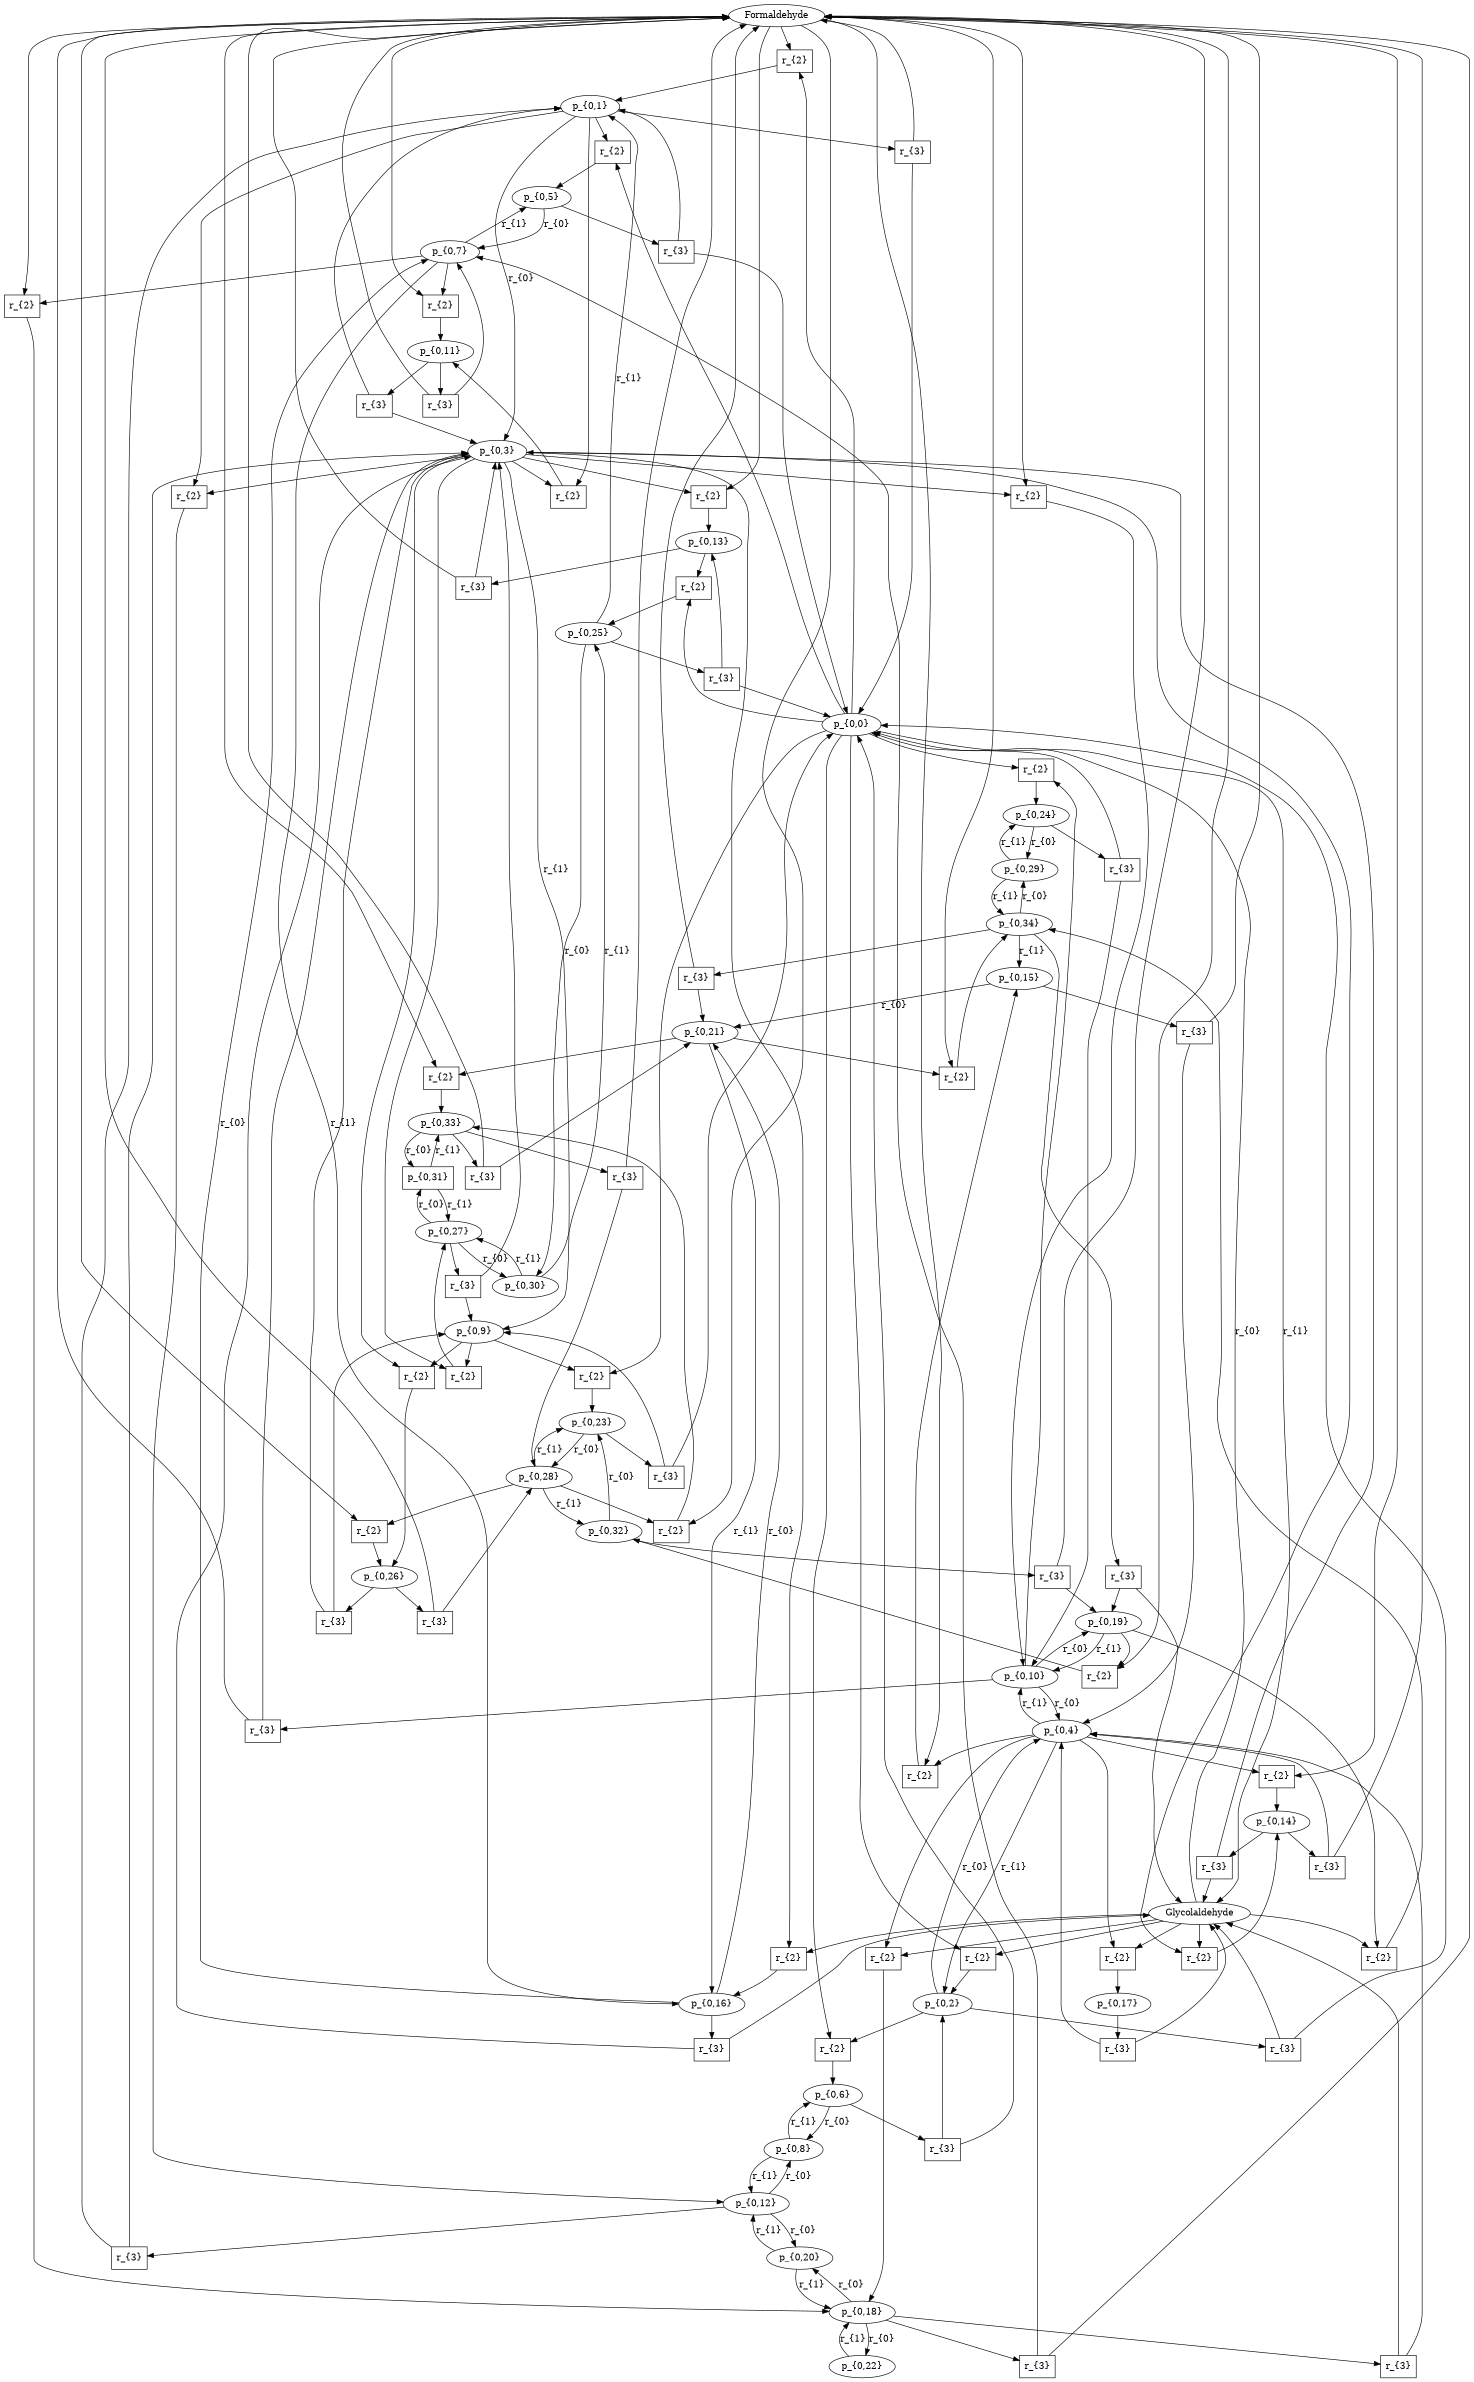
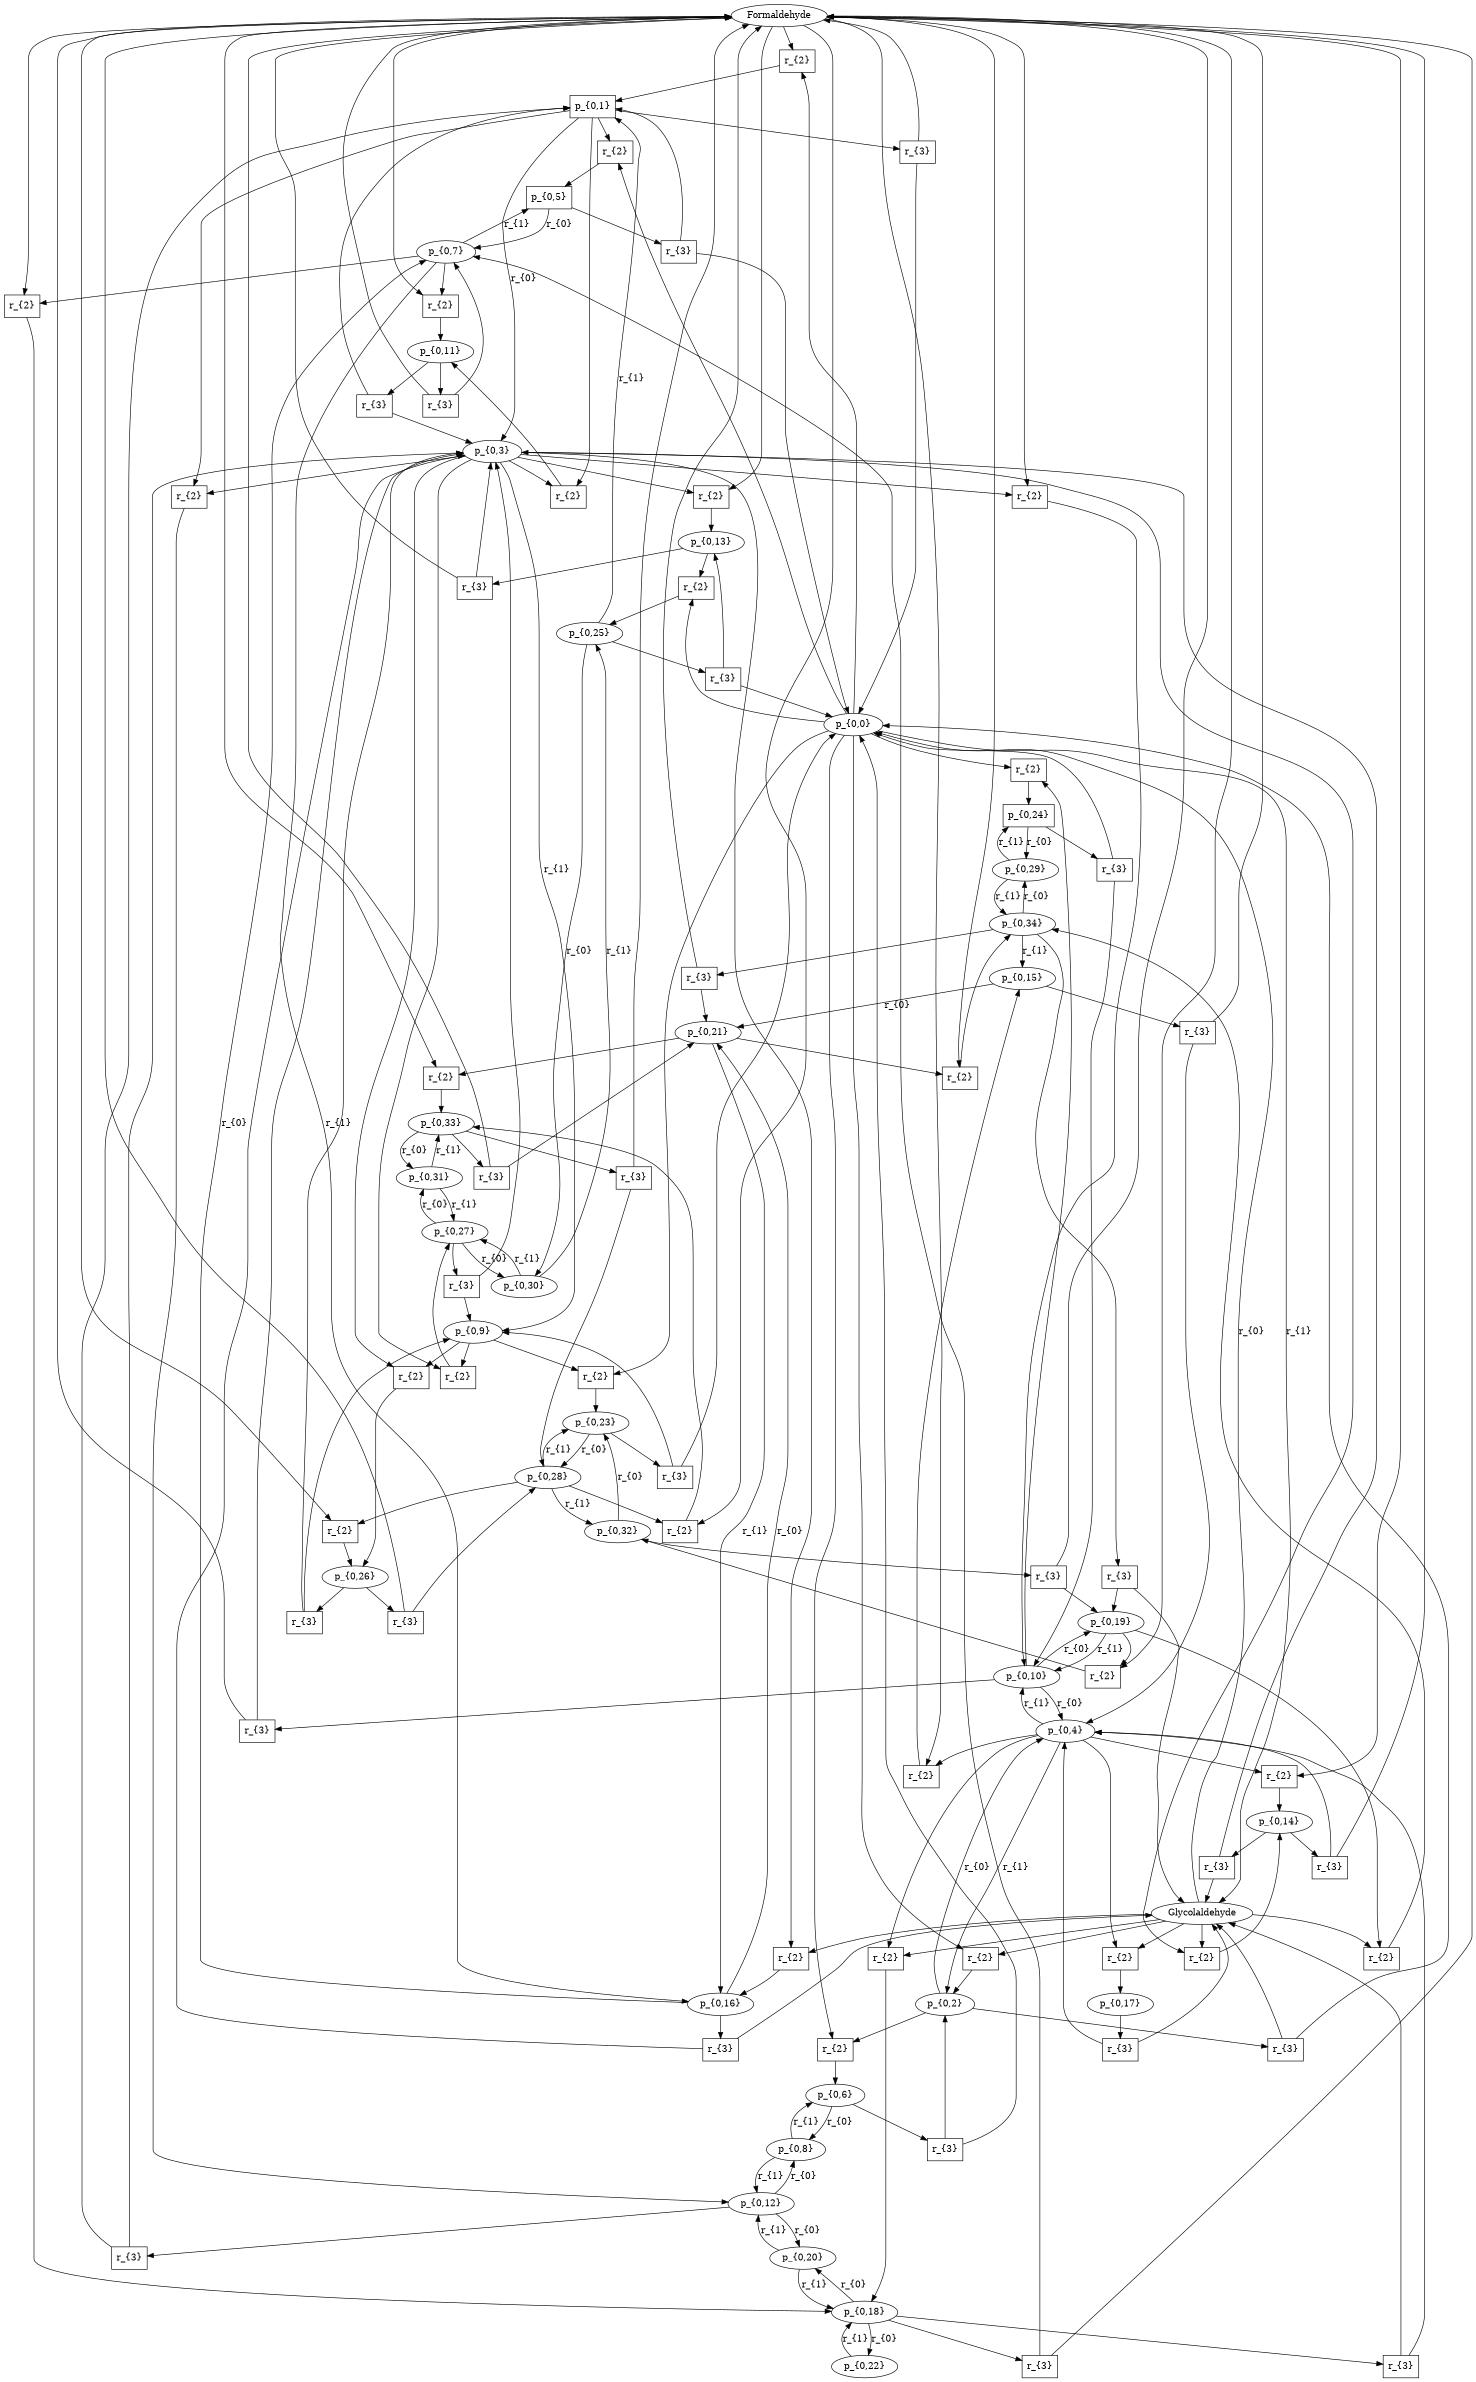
  digraph {
    node [shape=box]
    n1 [label=Formaldehyde shape=ellipse]
    n2 [label="r_{2}"]
    n3 [label="r_{2}"]
    n4 [label="r_{2}"]
    n5 [label="r_{2}"]
    n6 [label="r_{2}"]
    n7 [label="r_{2}"]
    n8 [label="r_{2}"]
    n9 [label="r_{2}"]
    n10 [label="r_{2}"]
    n11 [label="r_{2}"]
    n12 [label="r_{2}"]
    n13 [label="r_{2}"]
-   n14 [label="p_{0,1}" shape=ellipse]
+   n14 [label="p_{0,1}"]
    n15 [label="p_{0,13}" shape=ellipse]
    n16 [label="p_{0,10}" shape=ellipse]
    n17 [label="p_{0,14}" shape=ellipse]
    n18 [label="p_{0,15}" shape=ellipse]
    n19 [label="p_{0,11}" shape=ellipse]
    n20 [label="p_{0,18}" shape=ellipse]
    n21 [label="p_{0,32}" shape=ellipse]
    n22 [label="p_{0,33}" shape=ellipse]
    n23 [label="p_{0,34}" shape=ellipse]
    n24 [label="p_{0,26}" shape=ellipse]
    n25 [label=Glycolaldehyde shape=ellipse]
    n26 [label="p_{0,0}" shape=ellipse]
    n27 [label="r_{2}"]
    n28 [label="r_{2}"]
    n29 [label="r_{2}"]
    n30 [label="r_{2}"]
    n31 [label="r_{2}"]
    n32 [label="r_{2}"]
    n33 [label="r_{2}"]
    n34 [label="r_{2}"]
    n35 [label="r_{2}"]
    n36 [label="r_{2}"]
    n37 [label="r_{2}"]
    n38 [label="p_{0,2}" shape=ellipse]
    n39 [label="p_{0,16}" shape=ellipse]
    n40 [label="p_{0,17}" shape=ellipse]
-   n41 [label="p_{0,5}" shape=ellipse]
+   n41 [label="p_{0,5}"]
    n42 [label="p_{0,6}" shape=ellipse]
    n43 [label="p_{0,23}" shape=ellipse]
-   n44 [label="p_{0,24}" shape=ellipse]
+   n44 [label="p_{0,24}"]
    n45 [label="p_{0,25}" shape=ellipse]
    n46 [label="p_{0,3}" shape=ellipse]
    n47 [label="r_{3}"]
    n48 [label="r_{2}"]
    n49 [label="r_{2}"]
    n50 [label="p_{0,9}" shape=ellipse]
    n51 [label="r_{2}"]
    n52 [label="r_{2}"]
    n53 [label="p_{0,12}" shape=ellipse]
    n54 [label="p_{0,4}" shape=ellipse]
    n55 [label="r_{3}"]
    n56 [label="p_{0,27}" shape=ellipse]
    n57 [label="p_{0,19}" shape=ellipse]
    n58 [label="r_{3}"]
    n59 [label="p_{0,7}" shape=ellipse]
    n60 [label="r_{3}"]
    n61 [label="p_{0,8}" shape=ellipse]
    n62 [label="r_{3}"]
    n63 [label="p_{0,21}" shape=ellipse]
    n64 [label="r_{3}"]
    n65 [label="p_{0,20}" shape=ellipse]
    n66 [label="r_{3}"]
    n67 [label="r_{3}"]
    n68 [label="r_{3}"]
    n69 [label="r_{3}"]
    n70 [label="r_{3}"]
    n71 [label="r_{3}"]
    n72 [label="r_{3}"]
    n73 [label="r_{3}"]
    n74 [label="p_{0,22}" shape=ellipse]
    n75 [label="r_{3}"]
    n76 [label="r_{3}"]
    n77 [label="p_{0,28}" shape=ellipse]
    n78 [label="r_{3}"]
    n79 [label="p_{0,29}" shape=ellipse]
    n80 [label="r_{3}"]
    n81 [label="p_{0,30}" shape=ellipse]
    n82 [label="r_{3}"]
    n83 [label="r_{3}"]
    n84 [label="r_{3}"]
-   n85 [label="p_{0,31}"]
+   n85 [label="p_{0,31}" shape=ellipse]
    n86 [label="r_{3}"]
    n87 [label="r_{3}"]
    n88 [label="r_{3}"]
    n89 [label="r_{3}"]
    n90 [label="r_{3}"]
    n91 [label="r_{3}"]
    n1 -> n2
    n1 -> n3
    n1 -> n4
    n1 -> n5
    n1 -> n6
    n1 -> n7
    n1 -> n8
    n1 -> n9
    n1 -> n10
    n1 -> n11
    n1 -> n12
    n1 -> n13
    n2 -> n14
    n3 -> n15
    n4 -> n16
    n5 -> n17
    n6 -> n18
    n7 -> n19
    n8 -> n20
    n9 -> n21
    n10 -> n22
    n11 -> n23
    n12 -> n24
    n13 -> n22
    n14 -> n33
    n14 -> n46 [label="r_{0}"]
    n14 -> n47
    n14 -> n48
    n14 -> n49
    n15 -> n37
    n15 -> n69
    n16 -> n36
    n16 -> n54 [label="r_{0}"]
    n16 -> n57 [label="r_{0}"]
    n16 -> n58
    n17 -> n70
    n17 -> n71
    n18 -> n63 [label="r_{0}"]
    n18 -> n72
    n19 -> n67
    n19 -> n68
    n20 -> n65 [label="r_{0}"]
    n20 -> n74 [label="r_{0}"]
    n20 -> n75
    n20 -> n76
    n21 -> n43 [label="r_{0}"]
    n21 -> n87
    n22 -> n85 [label="r_{0}"]
    n22 -> n90
    n22 -> n91
    n23 -> n18 [label="r_{1}"]
    n23 -> n79 [label="r_{0}"]
    n23 -> n88
    n23 -> n89
    n24 -> n83
    n24 -> n84
    n25 -> n26 [label="r_{0}"]
    n25 -> n27
    n25 -> n28
    n25 -> n29
    n25 -> n30
    n25 -> n31
    n25 -> n32
    n26 -> n2
    n26 -> n25 [label="r_{1}"]
    n26 -> n27
    n26 -> n33
    n26 -> n34
    n26 -> n35
    n26 -> n36
    n26 -> n37
    n27 -> n38
    n28 -> n17
    n29 -> n39
    n30 -> n40
    n31 -> n20
    n32 -> n23
    n33 -> n41
    n34 -> n42
    n35 -> n43
    n36 -> n44
    n37 -> n45
    n38 -> n34
    n38 -> n54 [label="r_{0}"]
    n38 -> n55
    n39 -> n59 [label="r_{0}"]
    n39 -> n63 [label="r_{0}"]
    n39 -> n64
    n40 -> n73
    n41 -> n59 [label="r_{0}"]
    n41 -> n60
    n42 -> n61 [label="r_{0}"]
    n42 -> n62
    n43 -> n77 [label="r_{0}"]
    n43 -> n78
    n44 -> n79 [label="r_{0}"]
    n44 -> n80
    n45 -> n14 [label="r_{1}"]
    n45 -> n81 [label="r_{0}"]
    n45 -> n82
    n46 -> n3
    n46 -> n4
    n46 -> n28
    n46 -> n29
    n46 -> n48
    n46 -> n49
    n46 -> n50 [label="r_{1}"]
    n46 -> n51
    n46 -> n52
    n47 -> n1
    n47 -> n26
    n48 -> n19
    n49 -> n53
    n50 -> n35
    n50 -> n51
    n50 -> n52
    n51 -> n24
    n52 -> n56
    n53 -> n61 [label="r_{0}"]
    n53 -> n65 [label="r_{0}"]
    n53 -> n66
    n54 -> n5
    n54 -> n6
    n54 -> n16 [label="r_{1}"]
    n54 -> n30
    n54 -> n31
    n54 -> n38 [label="r_{1}"]
    n55 -> n25
    n55 -> n26
    n56 -> n81 [label="r_{0}"]
    n56 -> n85 [label="r_{0}"]
    n56 -> n86
    n57 -> n9
    n57 -> n16 [label="r_{1}"]
    n57 -> n32
    n58 -> n1
    n58 -> n46
    n59 -> n7
    n59 -> n8
    n59 -> n39 [label="r_{1}"]
    n59 -> n41 [label="r_{1}"]
    n60 -> n14
    n60 -> n26
    n61 -> n42 [label="r_{1}"]
    n61 -> n53 [label="r_{1}"]
    n62 -> n26
    n62 -> n38
    n63 -> n10
    n63 -> n11
    n63 -> n39 [label="r_{1}"]
    n64 -> n25
    n64 -> n46
    n65 -> n20 [label="r_{1}"]
    n65 -> n53 [label="r_{1}"]
    n66 -> n14
    n66 -> n46
    n67 -> n14
    n67 -> n46
    n68 -> n1
    n68 -> n59
    n69 -> n1
    n69 -> n46
    n70 -> n1
    n70 -> n54
    n71 -> n25
    n71 -> n46
    n72 -> n1
    n72 -> n54
    n73 -> n25
    n73 -> n54
    n74 -> n20 [label="r_{1}"]
    n75 -> n1
    n75 -> n59
    n76 -> n25
    n76 -> n54
    n77 -> n12
    n77 -> n13
    n77 -> n21 [label="r_{1}"]
    n77 -> n43 [label="r_{1}"]
    n78 -> n26
    n78 -> n50
    n79 -> n23 [label="r_{1}"]
    n79 -> n44 [label="r_{1}"]
    n80 -> n16
    n80 -> n26
    n81 -> n45 [label="r_{1}"]
    n81 -> n56 [label="r_{1}"]
    n82 -> n15
    n82 -> n26
    n83 -> n1
    n83 -> n77
    n84 -> n46
    n84 -> n50
    n85 -> n22 [label="r_{1}"]
    n85 -> n56 [label="r_{1}"]
    n86 -> n46
    n86 -> n50
    n87 -> n1
    n87 -> n57
    n88 -> n1
    n88 -> n63
    n89 -> n25
    n89 -> n57
    n90 -> n1
    n90 -> n63
    n91 -> n1
    n91 -> n77
  }
